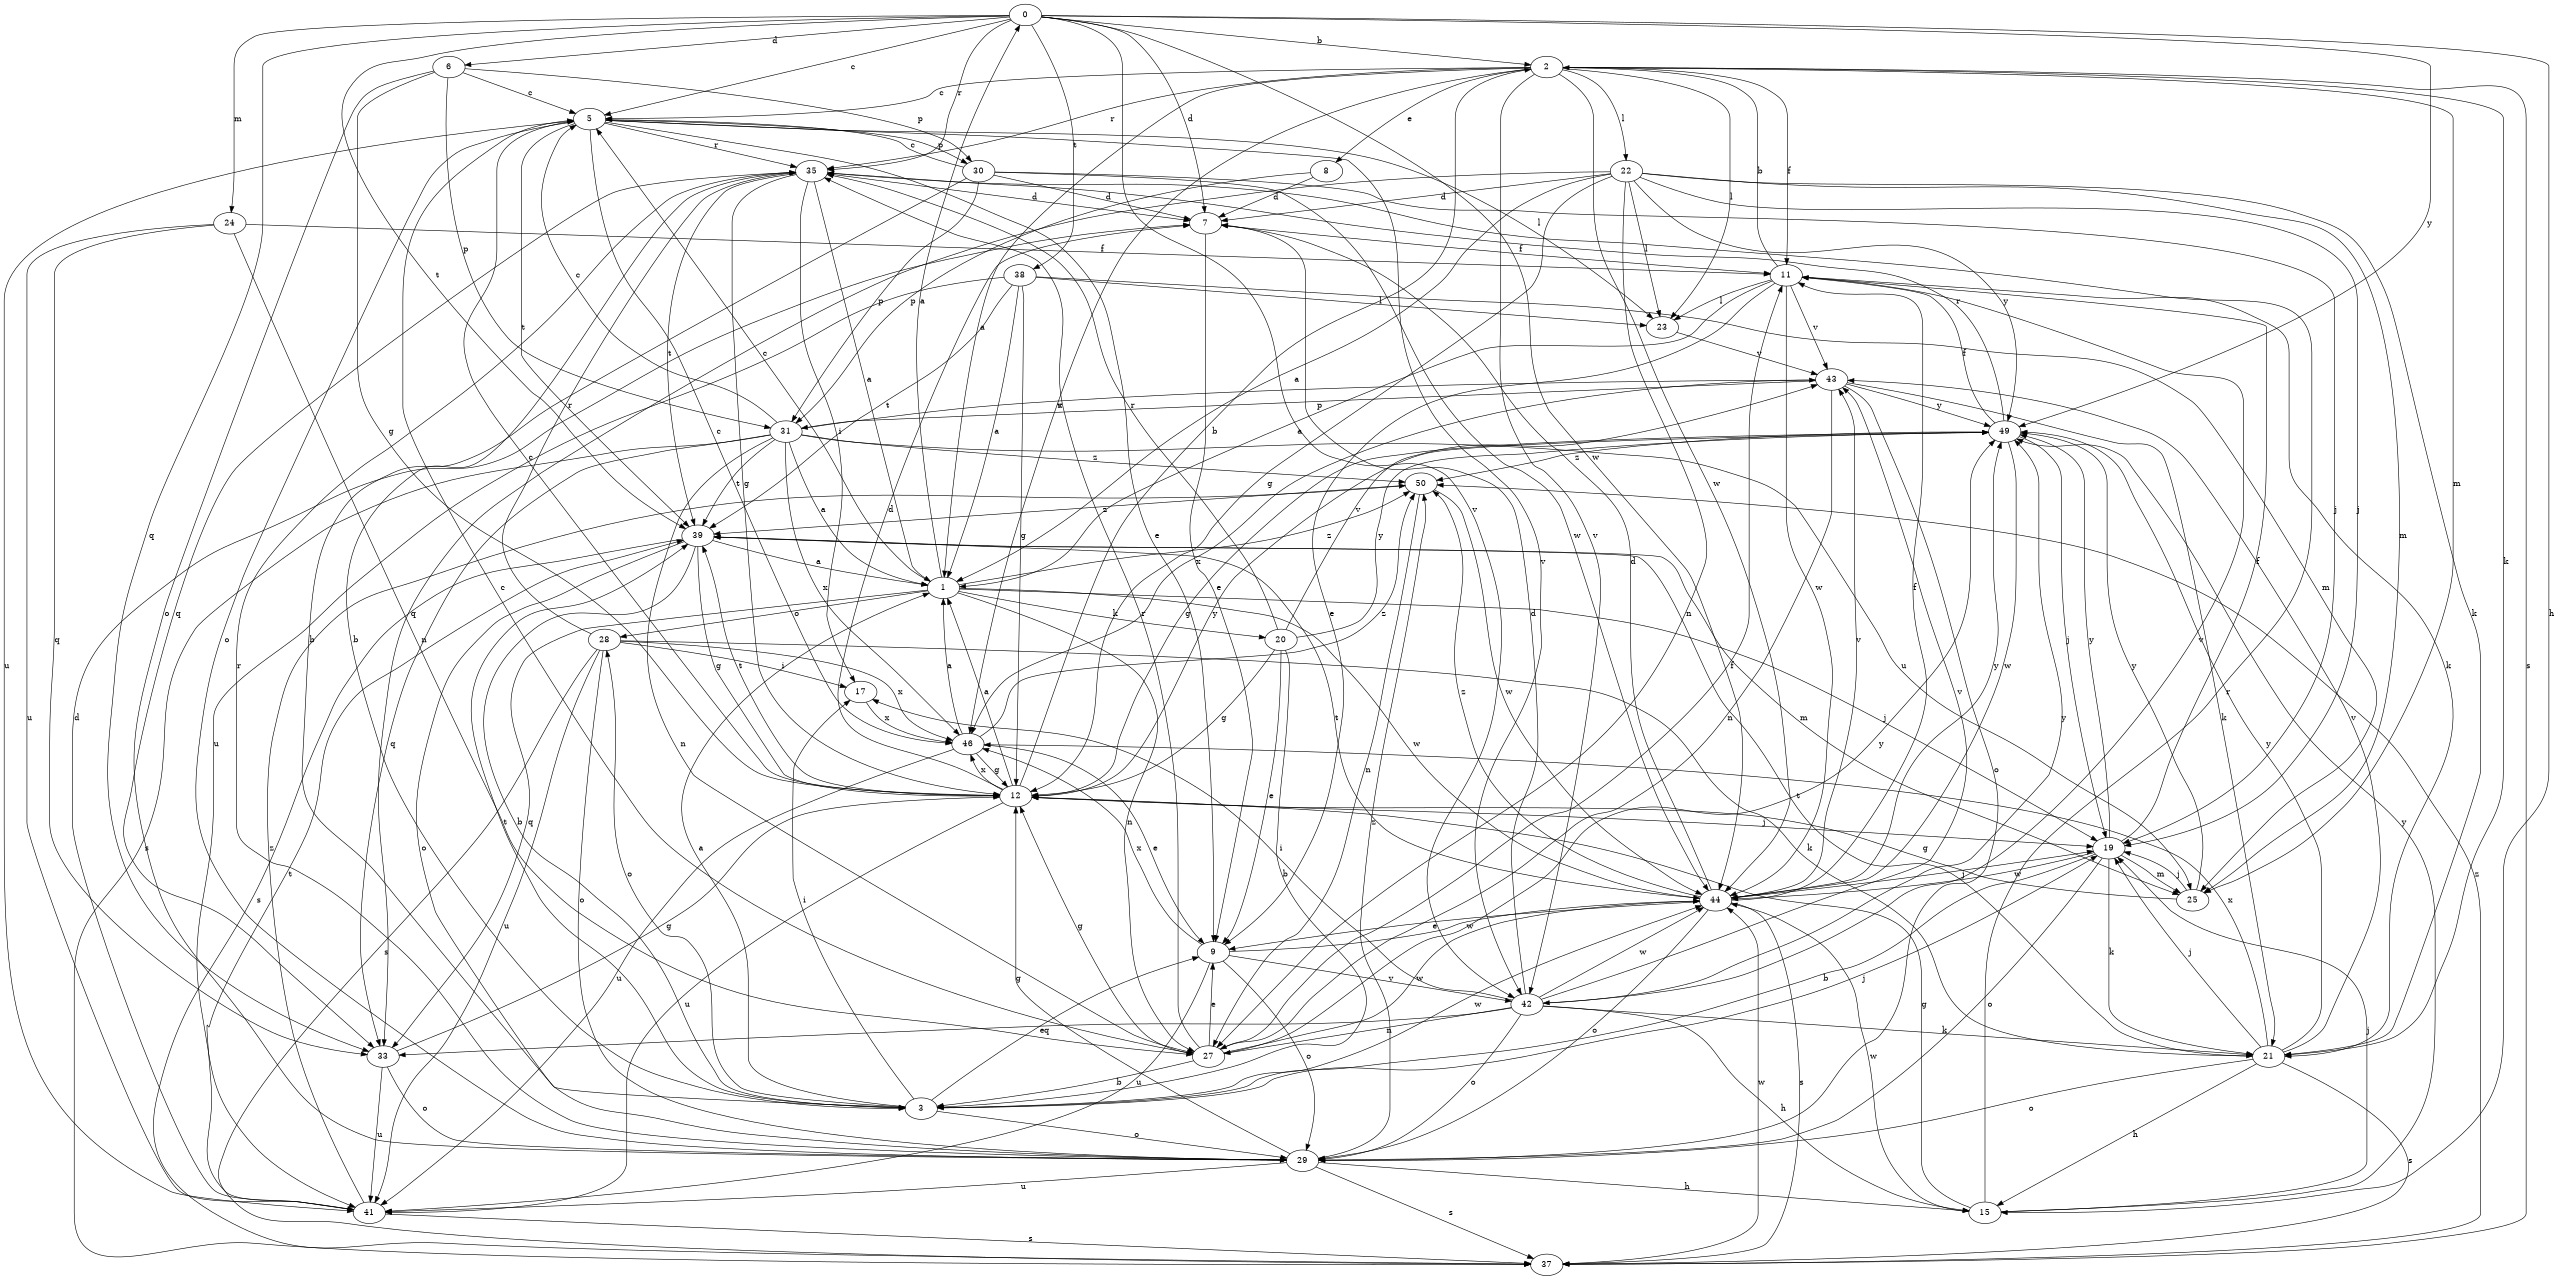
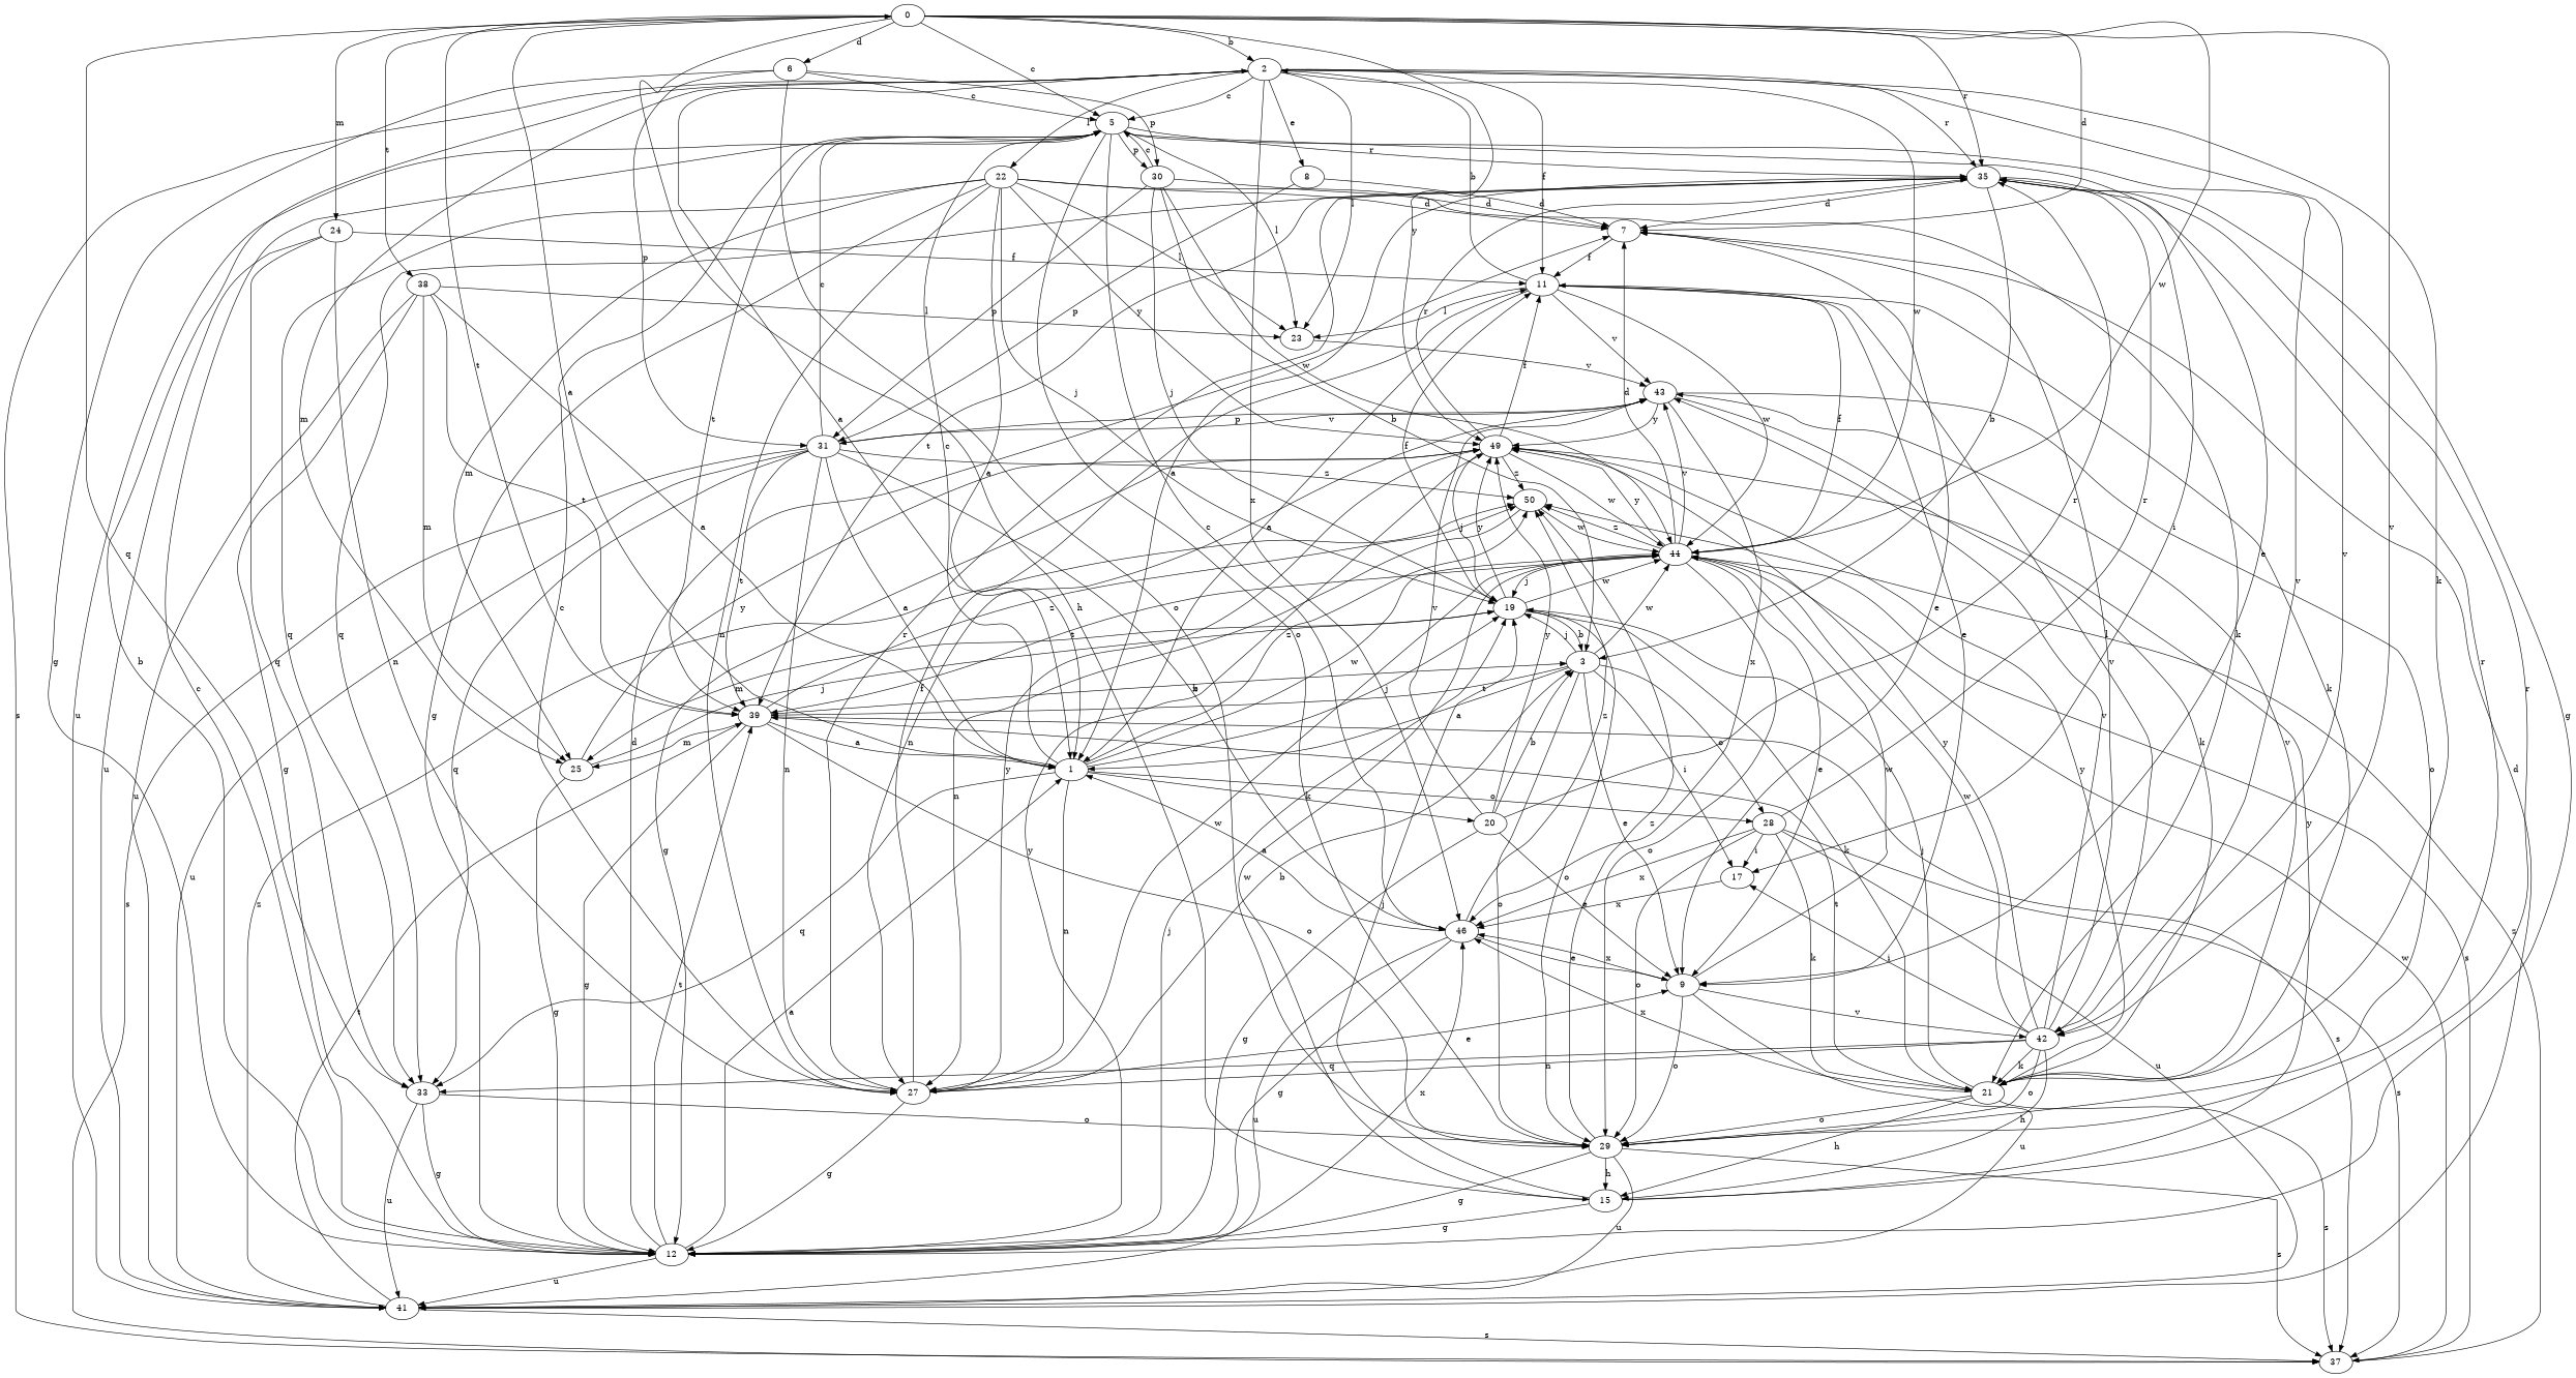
  strict digraph {
    0
    2
    5
    6
    7
    15
    24
    33
    35
    38
    39
    42
    44
    49
    1
    8
    11
    21
    22
    23
    25
    37
    46
    9
    29
    30
    41
    12
    31
    19
    27
    3
    17
    50
    43
    20
    28
    0 -> 2 [label=b]
    0 -> 5 [label=c]
    0 -> 6 [label=d]
    0 -> 7 [label=d]
    0 -> 15 [label=h]
    0 -> 24 [label=m]
    0 -> 33 [label=q]
    0 -> 35 [label=r]
    0 -> 38 [label=t]
    0 -> 39 [label=t]
    0 -> 42 [label=v]
    0 -> 44 [label=w]
    0 -> 49 [label=y]
    2 -> 5 [label=c]
    2 -> 35 [label=r]
    2 -> 42 [label=v]
    2 -> 44 [label=w]
    2 -> 1 [label=a]
    2 -> 8 [label=e]
    2 -> 11 [label=f]
    2 -> 21 [label=k]
    2 -> 22 [label=l]
    2 -> 23 [label=l]
    2 -> 25 [label=m]
    2 -> 37 [label=s]
    2 -> 46 [label=x]
    5 -> 35 [label=r]
    5 -> 39 [label=t]
    5 -> 42 [label=v]
    5 -> 23 [label=l]
    5 -> 46 [label=c]
    5 -> 9 [label=e]
    5 -> 29 [label=o]
    5 -> 30 [label=p]
    5 -> 41 [label=u]
    6 -> 5 [label=c]
    6 -> 29 [label=o]
    6 -> 30 [label=p]
    6 -> 12 [label=g]
    6 -> 31 [label=p]
    7 -> 11 [label=f]
    7 -> 9 [label=e]
    15 -> 35 [label=r]
    15 -> 44 [label=w]
    15 -> 49 [label=y]
    15 -> 12 [label=g]
    15 -> 19 [label=j]
    24 -> 33 [label=q]
    24 -> 11 [label=f]
    24 -> 41 [label=u]
    24 -> 27 [label=n]
    33 -> 29 [label=o]
    33 -> 41 [label=u]
    33 -> 12 [label=g]
    35 -> 7 [label=d]
    35 -> 33 [label=q]
    35 -> 39 [label=t]
    35 -> 1 [label=a]
    35 -> 12 [label=g]
    35 -> 3 [label=b]
    35 -> 17 [label=i]
    38 -> 39 [label=t]
    38 -> 1 [label=a]
    38 -> 23 [label=l]
    38 -> 25 [label=m]
    38 -> 41 [label=u]
    38 -> 12 [label=g]
    39 -> 1 [label=a]
    39 -> 25 [label=m]
    39 -> 37 [label=s]
    39 -> 29 [label=o]
    39 -> 12 [label=g]
    39 -> 3 [label=b]
-   50 -> 39 [label=z]
-   42 -> 7 [label=d]
+   39 -> 50 [label=z]
+   42 -> 7 [label=l]
    42 -> 15 [label=h]
    42 -> 33 [label=q]
    42 -> 44 [label=w]
    42 -> 49 [label=y]
    42 -> 21 [label=k]
    42 -> 29 [label=o]
    42 -> 27 [label=n]
    42 -> 17 [label=i]
    42 -> 43 [label=v]
    44 -> 7 [label=d]
    44 -> 39 [label=t]
    44 -> 49 [label=y]
    44 -> 11 [label=f]
    44 -> 37 [label=s]
    44 -> 9 [label=e]
    44 -> 29 [label=o]
    44 -> 19 [label=j]
    44 -> 50 [label=z]
    44 -> 43 [label=v]
    49 -> 35 [label=r]
    49 -> 44 [label=w]
    49 -> 11 [label=f]
    49 -> 12 [label=g]
    49 -> 19 [label=j]
    49 -> 50 [label=z]
    1 -> 0 [label=a]
    1 -> 5 [label=c]
    1 -> 33 [label=q]
    1 -> 44 [label=w]
    1 -> 19 [label=j]
    1 -> 27 [label=n]
    1 -> 50 [label=z]
    1 -> 20 [label=k]
    1 -> 28 [label=o]
    8 -> 7 [label=d]
    8 -> 31 [label=p]
    11 -> 2 [label=b]
    11 -> 42 [label=v]
    11 -> 44 [label=w]
    11 -> 1 [label=a]
    11 -> 21 [label=k]
    11 -> 23 [label=l]
    11 -> 9 [label=e]
    11 -> 43 [label=v]
    21 -> 15 [label=h]
    21 -> 39 [label=t]
    21 -> 49 [label=y]
    21 -> 37 [label=s]
    21 -> 46 [label=x]
    21 -> 29 [label=o]
    21 -> 19 [label=j]
    21 -> 43 [label=v]
    22 -> 7 [label=d]
    22 -> 33 [label=q]
    22 -> 49 [label=y]
    22 -> 1 [label=a]
    22 -> 21 [label=k]
    22 -> 23 [label=l]
    22 -> 25 [label=m]
    22 -> 12 [label=g]
    22 -> 19 [label=j]
    22 -> 27 [label=n]
    23 -> 43 [label=v]
    25 -> 49 [label=y]
    25 -> 12 [label=g]
    25 -> 19 [label=j]
    37 -> 44 [label=w]
    37 -> 50 [label=z]
    46 -> 1 [label=a]
    46 -> 9 [label=e]
    46 -> 41 [label=u]
    46 -> 12 [label=g]
    46 -> 50 [label=z]
    9 -> 42 [label=v]
    9 -> 44 [label=w]
    9 -> 46 [label=x]
    9 -> 29 [label=o]
    9 -> 41 [label=u]
    29 -> 15 [label=h]
    29 -> 35 [label=r]
    29 -> 37 [label=s]
    29 -> 41 [label=u]
    29 -> 12 [label=g]
    29 -> 50 [label=z]
    30 -> 5 [label=c]
    30 -> 7 [label=d]
    30 -> 44 [label=w]
    30 -> 31 [label=p]
    30 -> 19 [label=j]
    30 -> 3 [label=b]
    41 -> 7 [label=d]
    41 -> 39 [label=t]
    41 -> 37 [label=s]
    41 -> 50 [label=z]
    12 -> 2 [label=b]
    12 -> 5 [label=c]
    12 -> 7 [label=d]
    12 -> 39 [label=t]
    12 -> 49 [label=y]
    12 -> 1 [label=a]
    12 -> 46 [label=x]
    12 -> 41 [label=u]
    12 -> 19 [label=j]
    31 -> 5 [label=c]
    31 -> 33 [label=q]
    31 -> 39 [label=t]
    31 -> 1 [label=a]
    31 -> 37 [label=s]
    31 -> 46 [label=x]
-   31 -> 25 [label=u]
+   31 -> 41 [label=u]
    31 -> 27 [label=n]
    31 -> 50 [label=z]
    31 -> 43 [label=v]
    19 -> 44 [label=w]
    19 -> 49 [label=y]
    19 -> 11 [label=f]
    19 -> 21 [label=k]
    19 -> 25 [label=m]
    19 -> 29 [label=o]
    19 -> 3 [label=b]
    27 -> 5 [label=c]
    27 -> 35 [label=r]
    27 -> 44 [label=w]
    27 -> 49 [label=y]
    27 -> 11 [label=f]
    27 -> 9 [label=e]
    27 -> 12 [label=g]
    27 -> 3 [label=b]
    3 -> 39 [label=t]
    3 -> 44 [label=w]
    3 -> 1 [label=a]
    3 -> 9 [label=e]
    3 -> 29 [label=o]
    3 -> 19 [label=j]
    3 -> 17 [label=i]
    3 -> 28 [label=o]
    17 -> 46 [label=x]
    50 -> 44 [label=w]
    50 -> 27 [label=n]
    43 -> 49 [label=y]
    43 -> 21 [label=k]
    43 -> 46 [label=x]
    43 -> 29 [label=o]
    43 -> 31 [label=p]
    43 -> 27 [label=n]
    20 -> 35 [label=r]
    20 -> 49 [label=y]
    20 -> 9 [label=e]
    20 -> 12 [label=g]
    20 -> 3 [label=b]
    20 -> 43 [label=v]
    28 -> 35 [label=r]
    28 -> 21 [label=k]
    28 -> 37 [label=s]
    28 -> 46 [label=x]
    28 -> 29 [label=o]
    28 -> 41 [label=u]
    28 -> 17 [label=i]
  }
